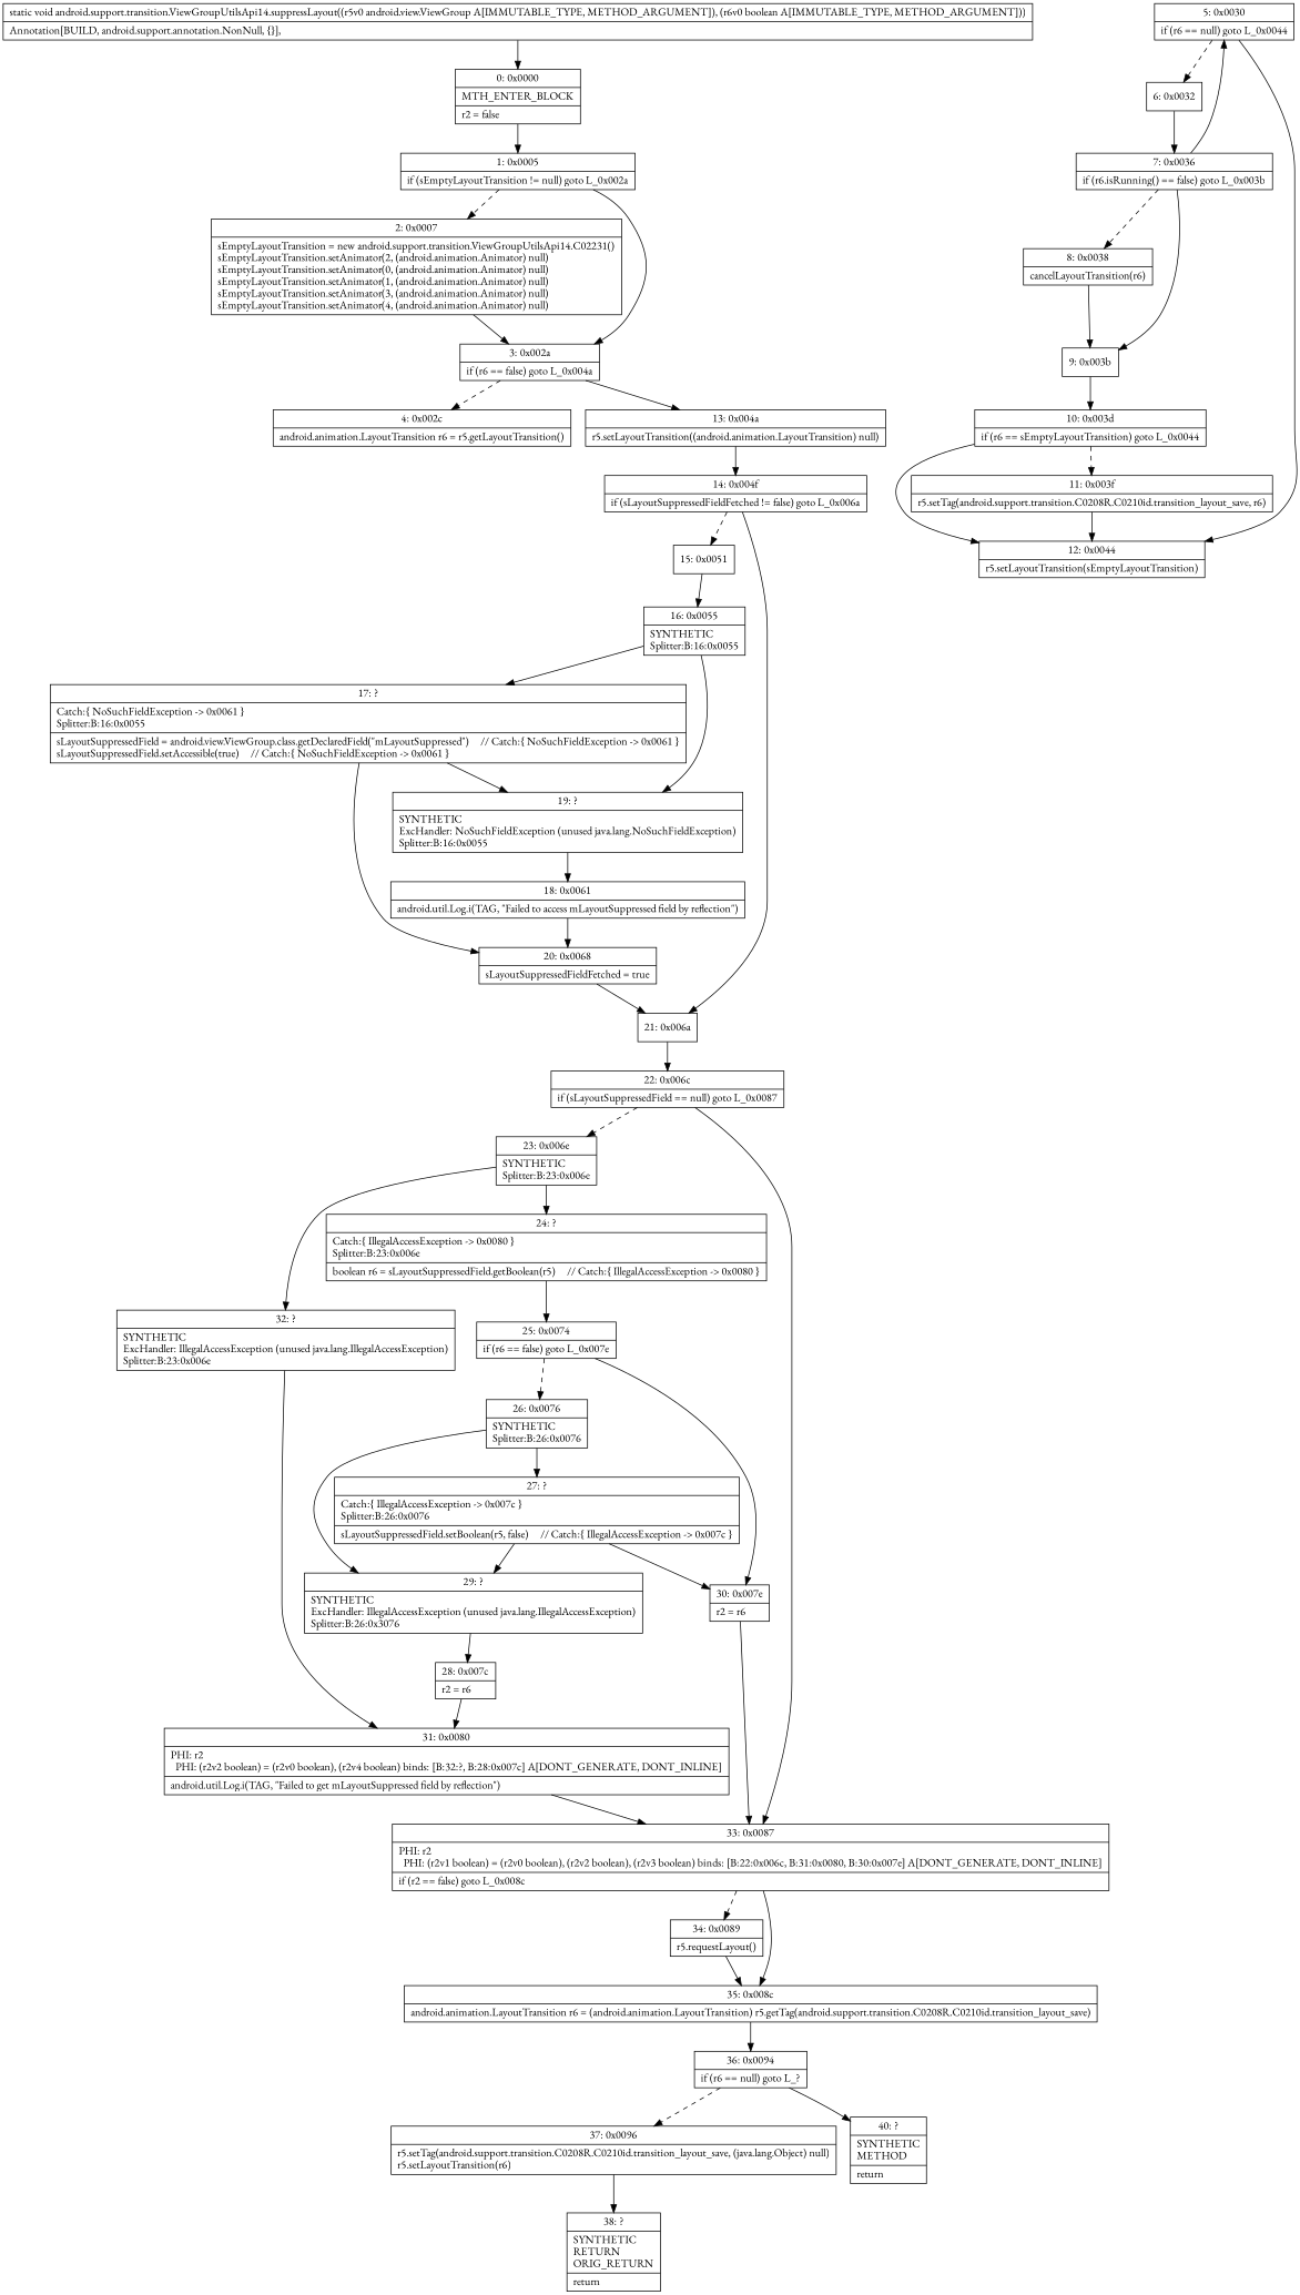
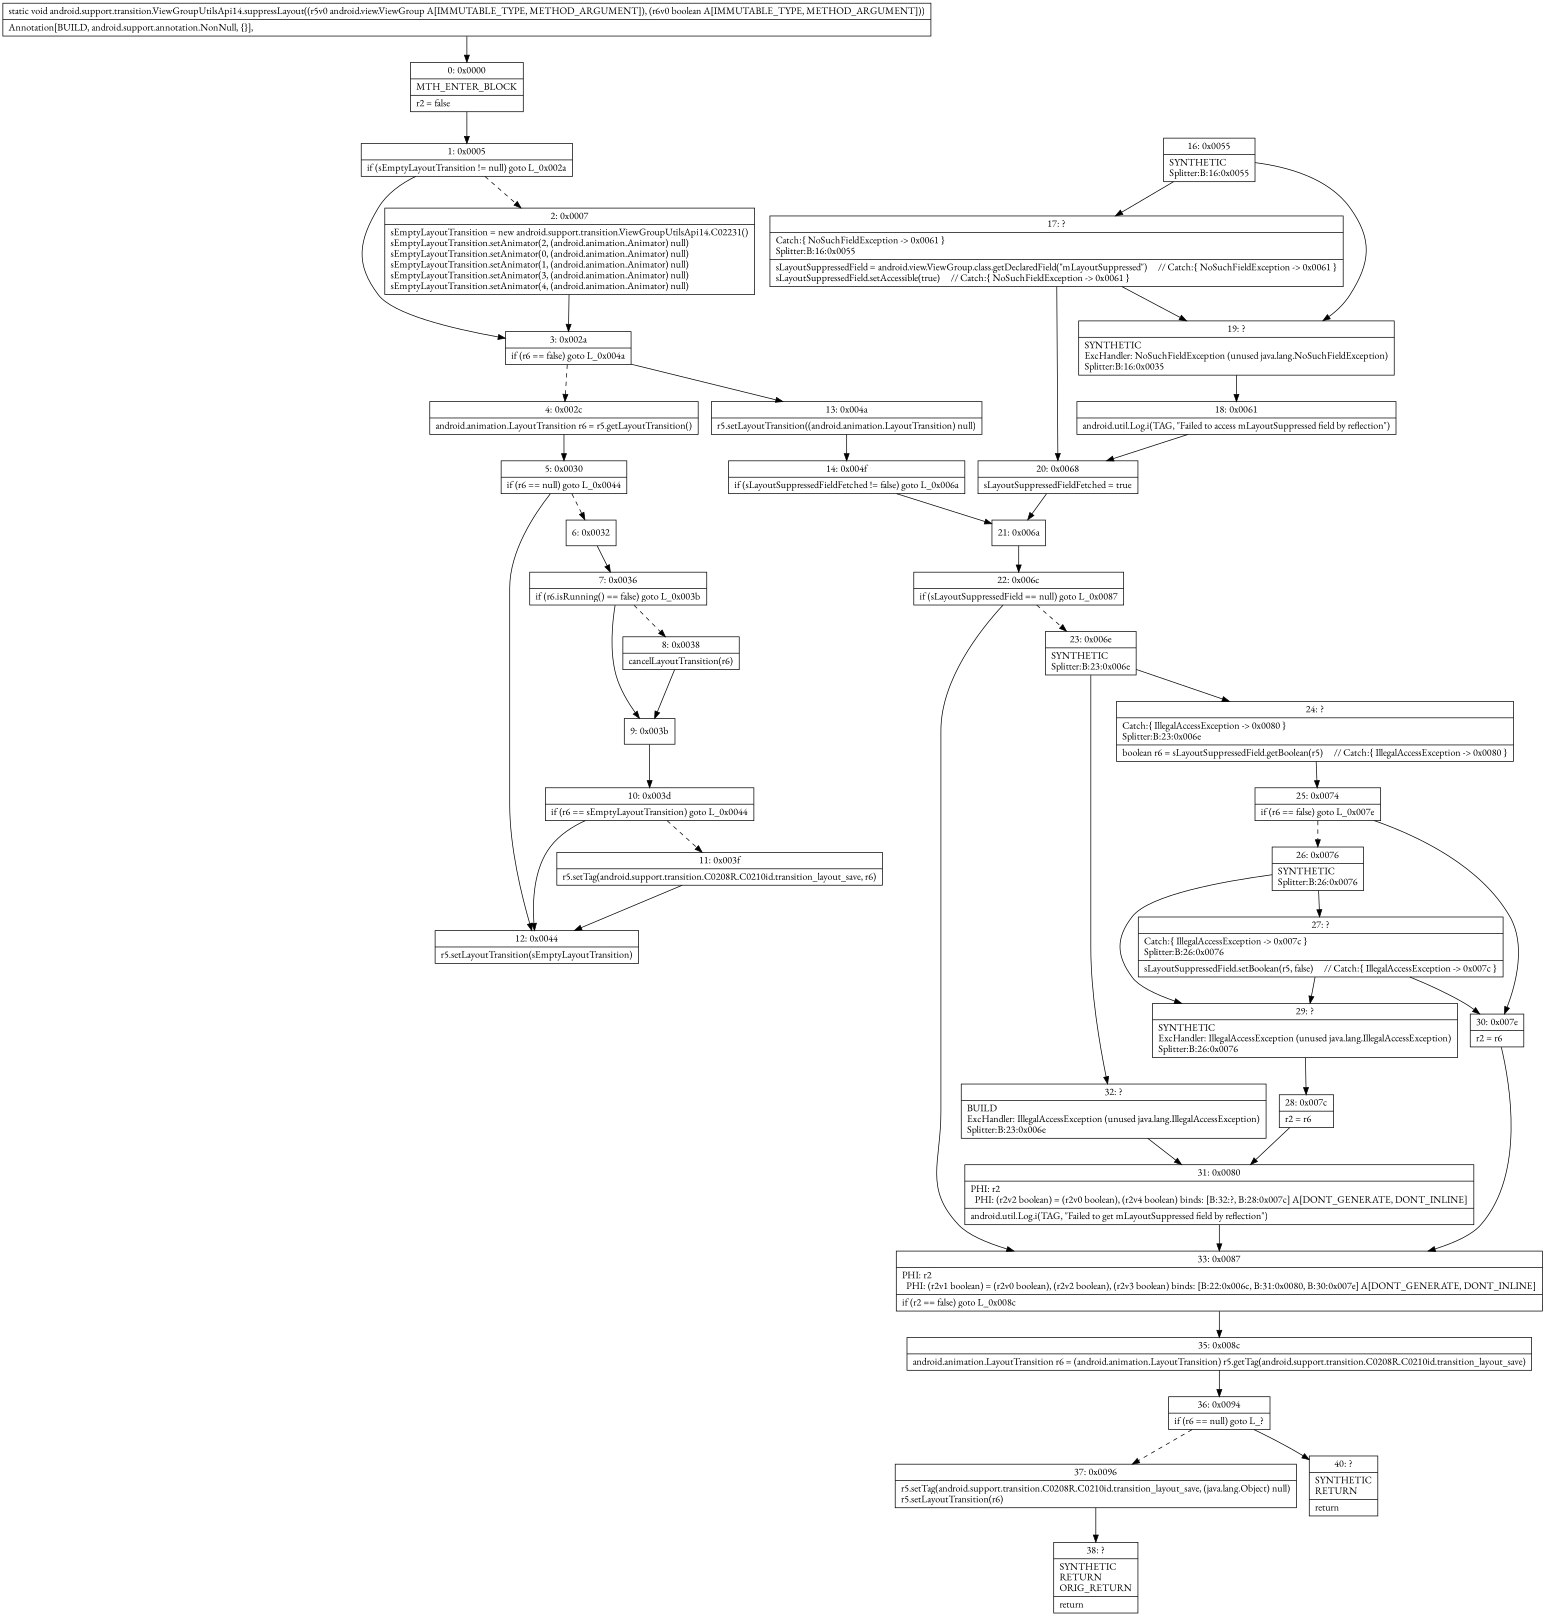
  digraph {
    fontname="EB Garamond"
    node [fontname="EB Garamond" shape=record]
    edge [fontname="EB Garamond"]
    n1 [label="{0\:\ 0x0000|MTH_ENTER_BLOCK\l|r2 = false\l}"]
    n2 [label="{1\:\ 0x0005|if (sEmptyLayoutTransition != null) goto L_0x002a\l}"]
    n3 [label="{2\:\ 0x0007|sEmptyLayoutTransition = new android.support.transition.ViewGroupUtilsApi14.C02231()\lsEmptyLayoutTransition.setAnimator(2, (android.animation.Animator) null)\lsEmptyLayoutTransition.setAnimator(0, (android.animation.Animator) null)\lsEmptyLayoutTransition.setAnimator(1, (android.animation.Animator) null)\lsEmptyLayoutTransition.setAnimator(3, (android.animation.Animator) null)\lsEmptyLayoutTransition.setAnimator(4, (android.animation.Animator) null)\l}"]
    n4 [label="{3\:\ 0x002a|if (r6 == false) goto L_0x004a\l}"]
    n5 [label="{4\:\ 0x002c|android.animation.LayoutTransition r6 = r5.getLayoutTransition()\l}"]
    n6 [label="{13\:\ 0x004a|r5.setLayoutTransition((android.animation.LayoutTransition) null)\l}"]
    n7 [label="{5\:\ 0x0030|if (r6 == null) goto L_0x0044\l}"]
    n8 [label="{14\:\ 0x004f|if (sLayoutSuppressedFieldFetched != false) goto L_0x006a\l}"]
    n9 [label="{6\:\ 0x0032}"]
    n10 [label="{12\:\ 0x0044|r5.setLayoutTransition(sEmptyLayoutTransition)\l}"]
    n11 [label="{7\:\ 0x0036|if (r6.isRunning() == false) goto L_0x003b\l}"]
    n12 [label="{8\:\ 0x0038|cancelLayoutTransition(r6)\l}"]
    n13 [label="{9\:\ 0x003b}"]
    n14 [label="{10\:\ 0x003d|if (r6 == sEmptyLayoutTransition) goto L_0x0044\l}"]
    n15 [label="{11\:\ 0x003f|r5.setTag(android.support.transition.C0208R.C0210id.transition_layout_save, r6)\l}"]
-   n16 [label="{15\:\ 0x0051}"]
    n17 [label="{21\:\ 0x006a}"]
    n18 [label="{16\:\ 0x0055|SYNTHETIC\lSplitter:B:16:0x0055\l}"]
    n19 [label="{22\:\ 0x006c|if (sLayoutSuppressedField == null) goto L_0x0087\l}"]
    n20 [label="{17\:\ ?|Catch:\{ NoSuchFieldException \-\> 0x0061 \}\lSplitter:B:16:0x0055\l|sLayoutSuppressedField = android.view.ViewGroup.class.getDeclaredField(\"mLayoutSuppressed\")     \/\/ Catch:\{ NoSuchFieldException \-\> 0x0061 \}\lsLayoutSuppressedField.setAccessible(true)     \/\/ Catch:\{ NoSuchFieldException \-\> 0x0061 \}\l}"]
-   n21 [label="{19\:\ ?|SYNTHETIC\lExcHandler: NoSuchFieldException (unused java.lang.NoSuchFieldException)\lSplitter:B:16:0x0055\l}"]
+   n21 [label="{19\:\ ?|SYNTHETIC\lExcHandler: NoSuchFieldException (unused java.lang.NoSuchFieldException)\lSplitter:B:16:0x0035\l}"]
    n22 [label="{20\:\ 0x0068|sLayoutSuppressedFieldFetched = true\l}"]
    n23 [label="{18\:\ 0x0061|android.util.Log.i(TAG, \"Failed to access mLayoutSuppressed field by reflection\")\l}"]
    n24 [label="{23\:\ 0x006e|SYNTHETIC\lSplitter:B:23:0x006e\l}"]
    n25 [label="{33\:\ 0x0087|PHI: r2 \l  PHI: (r2v1 boolean) = (r2v0 boolean), (r2v2 boolean), (r2v3 boolean) binds: [B:22:0x006c, B:31:0x0080, B:30:0x007e] A[DONT_GENERATE, DONT_INLINE]\l|if (r2 == false) goto L_0x008c\l}"]
    n26 [label="{24\:\ ?|Catch:\{ IllegalAccessException \-\> 0x0080 \}\lSplitter:B:23:0x006e\l|boolean r6 = sLayoutSuppressedField.getBoolean(r5)     \/\/ Catch:\{ IllegalAccessException \-\> 0x0080 \}\l}"]
-   n27 [label="{32\:\ ?|SYNTHETIC\lExcHandler: IllegalAccessException (unused java.lang.IllegalAccessException)\lSplitter:B:23:0x006e\l}"]
-   n28 [label="{34\:\ 0x0089|r5.requestLayout()\l}"]
+   n27 [label="{32\:\ ?|BUILD\lExcHandler: IllegalAccessException (unused java.lang.IllegalAccessException)\lSplitter:B:23:0x006e\l}"]
    n29 [label="{35\:\ 0x008c|android.animation.LayoutTransition r6 = (android.animation.LayoutTransition) r5.getTag(android.support.transition.C0208R.C0210id.transition_layout_save)\l}"]
    n30 [label="{25\:\ 0x0074|if (r6 == false) goto L_0x007e\l}"]
    n31 [label="{31\:\ 0x0080|PHI: r2 \l  PHI: (r2v2 boolean) = (r2v0 boolean), (r2v4 boolean) binds: [B:32:?, B:28:0x007c] A[DONT_GENERATE, DONT_INLINE]\l|android.util.Log.i(TAG, \"Failed to get mLayoutSuppressed field by reflection\")\l}"]
    n32 [label="{26\:\ 0x0076|SYNTHETIC\lSplitter:B:26:0x0076\l}"]
    n33 [label="{30\:\ 0x007e|r2 = r6\l}"]
    n34 [label="{27\:\ ?|Catch:\{ IllegalAccessException \-\> 0x007c \}\lSplitter:B:26:0x0076\l|sLayoutSuppressedField.setBoolean(r5, false)     \/\/ Catch:\{ IllegalAccessException \-\> 0x007c \}\l}"]
-   n35 [label="{29\:\ ?|SYNTHETIC\lExcHandler: IllegalAccessException (unused java.lang.IllegalAccessException)\lSplitter:B:26:0x3076\l}"]
+   n35 [label="{29\:\ ?|SYNTHETIC\lExcHandler: IllegalAccessException (unused java.lang.IllegalAccessException)\lSplitter:B:26:0x0076\l}"]
    n36 [label="{28\:\ 0x007c|r2 = r6\l}"]
    n37 [label="{36\:\ 0x0094|if (r6 == null) goto L_?\l}"]
    n38 [label="{37\:\ 0x0096|r5.setTag(android.support.transition.C0208R.C0210id.transition_layout_save, (java.lang.Object) null)\lr5.setLayoutTransition(r6)\l}"]
-   n39 [label="{40\:\ ?|SYNTHETIC\lMETHOD\l|return\l}"]
+   n39 [label="{40\:\ ?|SYNTHETIC\lRETURN\l|return\l}"]
    n40 [label="{38\:\ ?|SYNTHETIC\lRETURN\lORIG_RETURN\l|return\l}"]
    n41 [label="{static void android.support.transition.ViewGroupUtilsApi14.suppressLayout((r5v0 android.view.ViewGroup A[IMMUTABLE_TYPE, METHOD_ARGUMENT]), (r6v0 boolean A[IMMUTABLE_TYPE, METHOD_ARGUMENT]))  | Annotation[BUILD, android.support.annotation.NonNull, \{\}], \l}"]
    n1 -> n2
    n2 -> n3 [style=dashed]
    n2 -> n4
    n3 -> n4
    n4 -> n5 [style=dashed]
    n4 -> n6
-   n11 -> n7
+   n5 -> n7
    n6 -> n8
    n7 -> n9 [style=dashed]
    n7 -> n10
-   n8 -> n16 [style=dashed]
    n8 -> n17
    n9 -> n11
    n11 -> n12 [style=dashed]
    n11 -> n13
    n12 -> n13
    n13 -> n14
    n14 -> n10
    n14 -> n15 [style=dashed]
    n15 -> n10
-   n16 -> n18
    n17 -> n19
    n18 -> n20
    n18 -> n21
    n19 -> n24 [style=dashed]
    n19 -> n25
    n20 -> n21
    n20 -> n22
    n21 -> n23
    n22 -> n17
    n23 -> n22
    n24 -> n26
    n24 -> n27
-   n25 -> n28 [style=dashed]
    n25 -> n29
    n26 -> n30
    n27 -> n31
-   n28 -> n29
    n29 -> n37
    n30 -> n32 [style=dashed]
    n30 -> n33
    n31 -> n25
    n32 -> n34
    n32 -> n35
    n33 -> n25
    n34 -> n33
    n34 -> n35
    n35 -> n36
    n36 -> n31
    n37 -> n38 [style=dashed]
    n37 -> n39
    n38 -> n40
    n41 -> n1
  }
